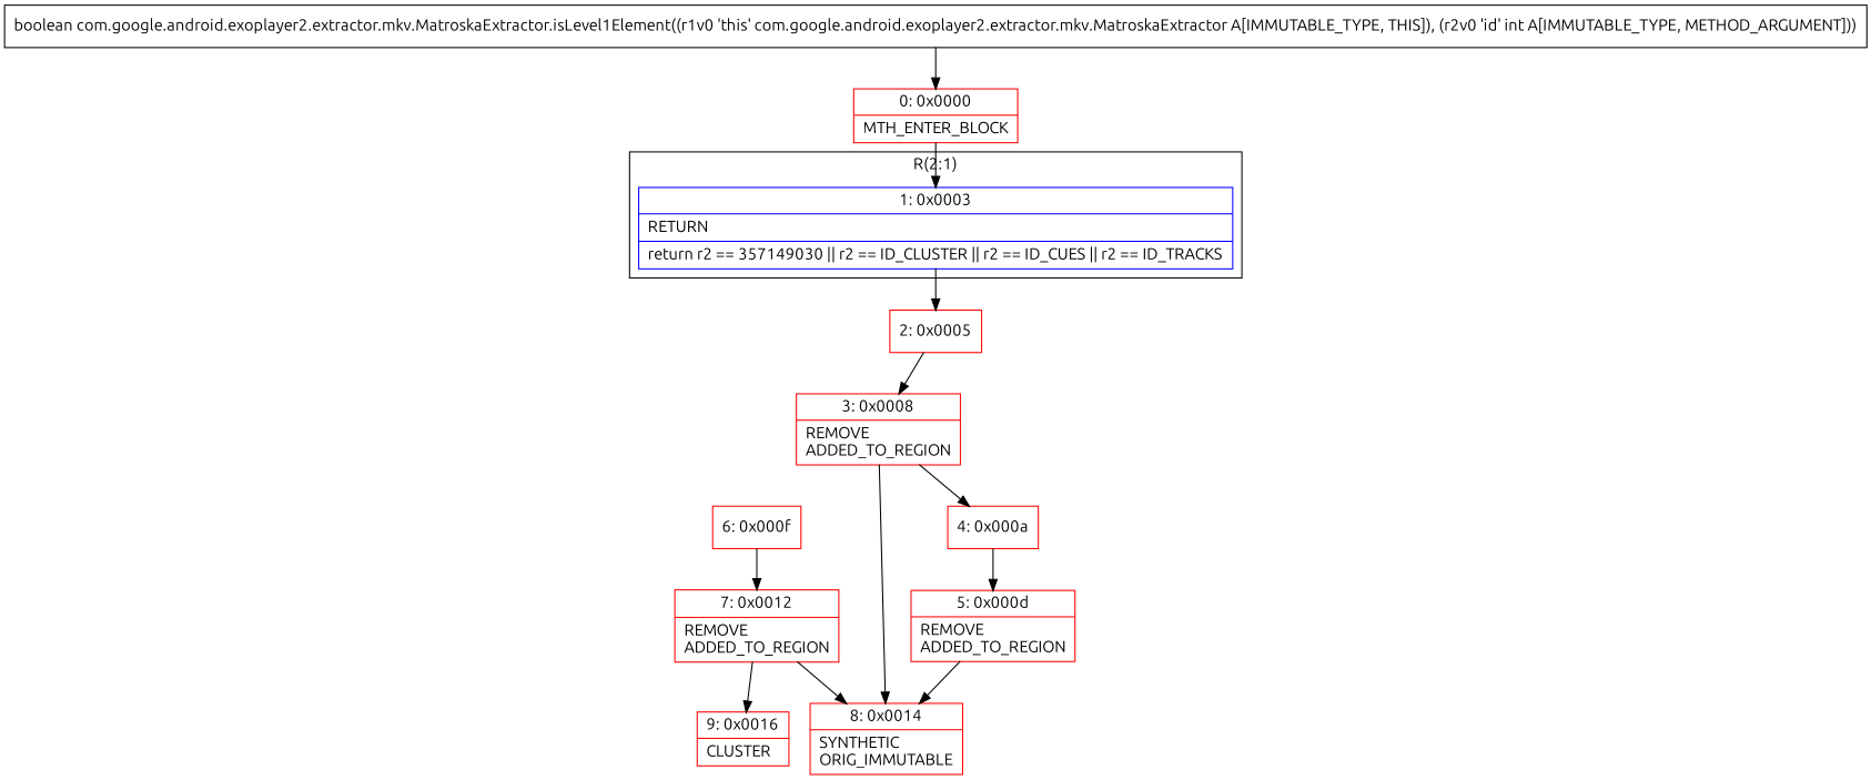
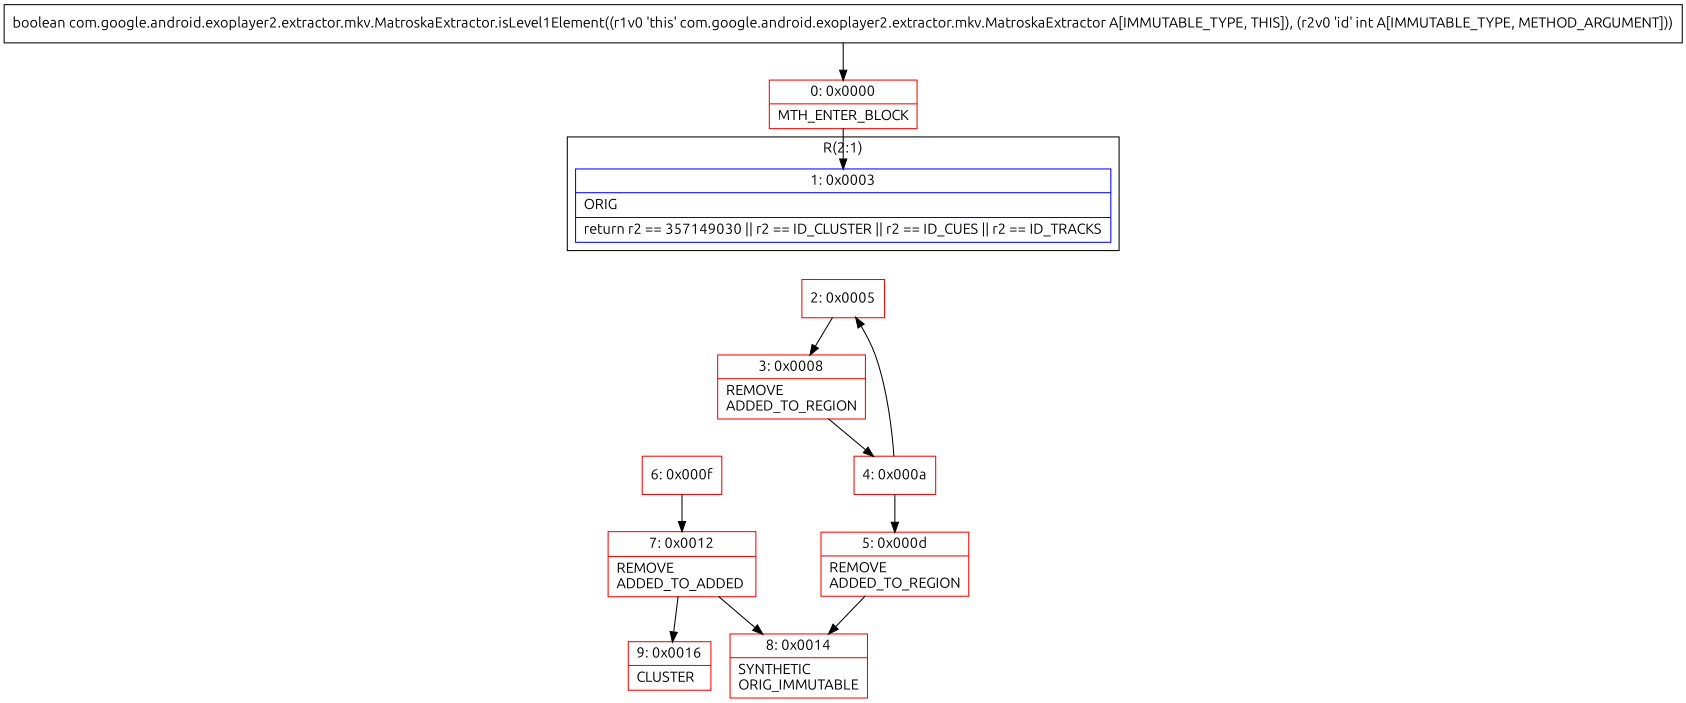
  digraph {
    fontname=Ubuntu
    node [color=red fontname=Ubuntu shape=record]
    edge [fontname=Ubuntu]
-   n1 [color=blue label="{1\:\ 0x0003|RETURN\l|return r2 == 357149030 \|\| r2 == ID_CLUSTER \|\| r2 == ID_CUES \|\| r2 == ID_TRACKS\l}"]
+   n1 [color=blue label="{1\:\ 0x0003|ORIG\l|return r2 == 357149030 \|\| r2 == ID_CLUSTER \|\| r2 == ID_CUES \|\| r2 == ID_TRACKS\l}"]
    n2 [label="{2\:\ 0x0005}"]
    n3 [label="{3\:\ 0x0008|REMOVE\lADDED_TO_REGION\l}"]
    n4 [label="{8\:\ 0x0014|SYNTHETIC\lORIG_IMMUTABLE\l}"]
    n5 [label="{0\:\ 0x0000|MTH_ENTER_BLOCK\l}"]
    n6 [label="{4\:\ 0x000a}"]
    n7 [label="{5\:\ 0x000d|REMOVE\lADDED_TO_REGION\l}"]
    n8 [label="{6\:\ 0x000f}"]
-   n9 [label="{7\:\ 0x0012|REMOVE\lADDED_TO_REGION\l}"]
+   n9 [label="{7\:\ 0x0012|REMOVE\lADDED_TO_ADDED\l}"]
    n10 [label="{9\:\ 0x0016|CLUSTER\l}"]
    n11 [label="{boolean com.google.android.exoplayer2.extractor.mkv.MatroskaExtractor.isLevel1Element((r1v0 'this' com.google.android.exoplayer2.extractor.mkv.MatroskaExtractor A[IMMUTABLE_TYPE, THIS]), (r2v0 'id' int A[IMMUTABLE_TYPE, METHOD_ARGUMENT])) }" color=""]
    subgraph cluster_1 {
      label="R(2:1)"
      n1
    }
-   n1 -> n2
+   n6 -> n2
    n2 -> n3
-   n3 -> n4
    n3 -> n6
    n5 -> n1
    n6 -> n7
    n7 -> n4
    n8 -> n9
    n9 -> n4
    n9 -> n10
    n11 -> n5
  }
